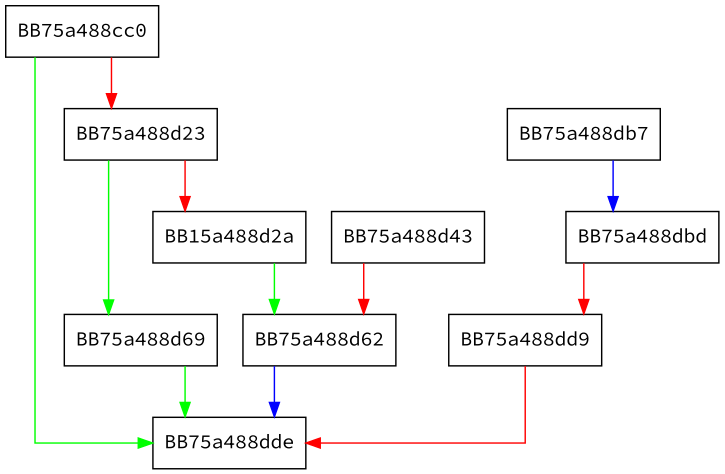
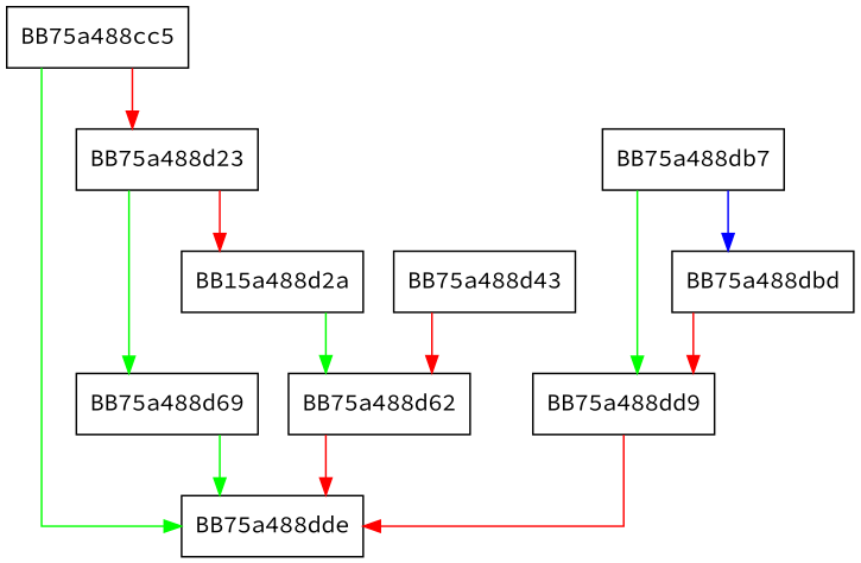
  digraph {
    fontname="Source Code Pro"
    splines=ortho
    node [fontname="Source Code Pro" shape=box]
    edge [color=green fontname="Source Code Pro"]
-   BB75a488cc0
+   BB75a488cc0 [label=BB75a488cc5]
    BB75a488dde
    BB75a488d23
    BB75a488d69
    n5 [label=BB15a488d2a]
    BB75a488d62
    BB75a488d43
    BB75a488dd9
    BB75a488db7
    BB75a488dbd
    BB75a488cc0 -> BB75a488dde
    BB75a488cc0 -> BB75a488d23 [color=red]
    BB75a488d23 -> BB75a488d69
    BB75a488d23 -> n5 [color=red]
    BB75a488d69 -> BB75a488dde
    n5 -> BB75a488d62
-   BB75a488d62 -> BB75a488dde [color=blue]
+   BB75a488d62 -> BB75a488dde [color=red]
    BB75a488d43 -> BB75a488d62 [color=red]
    BB75a488dd9 -> BB75a488dde [color=red]
+   BB75a488db7 -> BB75a488dd9
    BB75a488db7 -> BB75a488dbd [color=blue]
    BB75a488dbd -> BB75a488dd9 [color=red]
  }
